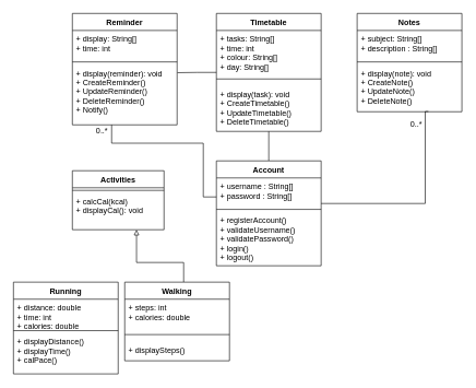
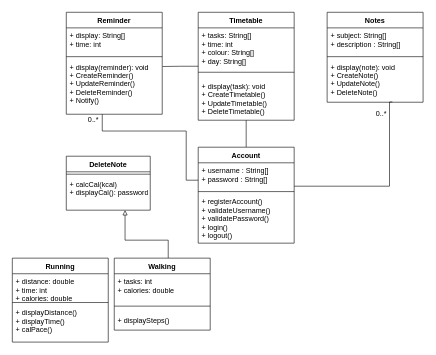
  <mxCell id="0" />
  <mxCell id="1" parent="0" />
  <mxCell id="2" style="edgeStyle=orthogonalEdgeStyle;rounded=0;orthogonalLoop=1;jettySize=auto;html=1;entryX=0.68;entryY=0.994;entryDx=0;entryDy=0;entryPerimeter=0;endArrow=none;endFill=0;" edge="1" parent="1" source="5" target="17"><mxGeometry relative="1" as="geometry"><Array as="points"><mxPoint x="649" y="310" /></Array></mxGeometry></mxCell>
  <mxCell id="3" style="edgeStyle=orthogonalEdgeStyle;rounded=0;orthogonalLoop=1;jettySize=auto;html=1;entryX=0.375;entryY=1;entryDx=0;entryDy=0;entryPerimeter=0;endArrow=none;endFill=0;" edge="1" parent="1" source="5" target="21"><mxGeometry relative="1" as="geometry"><Array as="points"><mxPoint x="310" y="300" /><mxPoint x="310" y="218" /><mxPoint x="170" y="218" /></Array></mxGeometry></mxCell>
  <mxCell id="4" style="edgeStyle=orthogonalEdgeStyle;rounded=0;orthogonalLoop=1;jettySize=auto;html=1;entryX=0.5;entryY=1;entryDx=0;entryDy=0;entryPerimeter=0;endArrow=none;endFill=0;" edge="1" parent="1" source="5" target="13"><mxGeometry relative="1" as="geometry" /></mxCell>
  <mxCell id="5" value="Account" style="swimlane;fontStyle=1;align=center;verticalAlign=top;childLayout=stackLayout;horizontal=1;startSize=26;horizontalStack=0;resizeParent=1;resizeParentMax=0;resizeLast=0;collapsible=1;marginBottom=0;" parent="1" vertex="1"><mxGeometry x="330" y="245" width="160" height="160" as="geometry" /></mxCell>
  <mxCell id="6" value="+ username : String[]&#10;+ password : String[]" style="text;strokeColor=none;fillColor=none;align=left;verticalAlign=top;spacingLeft=4;spacingRight=4;overflow=hidden;rotatable=0;points=[[0,0.5],[1,0.5]];portConstraint=eastwest;" parent="5" vertex="1"><mxGeometry y="26" width="160" height="44" as="geometry" /></mxCell>
  <mxCell id="7" value="" style="line;strokeWidth=1;fillColor=none;align=left;verticalAlign=middle;spacingTop=-1;spacingLeft=3;spacingRight=3;rotatable=0;labelPosition=right;points=[];portConstraint=eastwest;" parent="5" vertex="1"><mxGeometry y="70" width="160" height="8" as="geometry" /></mxCell>
  <mxCell id="8" value="+ registerAccount()&#10;+ validateUsername()&#10;+ validatePassword()&#10;+ login()&#10;+ logout()&#10;&#10;&#10;" style="text;strokeColor=none;fillColor=none;align=left;verticalAlign=top;spacingLeft=4;spacingRight=4;overflow=hidden;rotatable=0;points=[[0,0.5],[1,0.5]];portConstraint=eastwest;" parent="5" vertex="1"><mxGeometry y="78" width="160" height="82" as="geometry" /></mxCell>
  <mxCell id="9" style="edgeStyle=orthogonalEdgeStyle;rounded=0;orthogonalLoop=1;jettySize=auto;html=1;entryX=1.003;entryY=0.135;entryDx=0;entryDy=0;entryPerimeter=0;endArrow=none;endFill=0;" edge="1" parent="1" source="10" target="21"><mxGeometry relative="1" as="geometry" /></mxCell>
  <mxCell id="10" value="Timetable" style="swimlane;fontStyle=1;align=center;verticalAlign=top;childLayout=stackLayout;horizontal=1;startSize=26;horizontalStack=0;resizeParent=1;resizeParentMax=0;resizeLast=0;collapsible=1;marginBottom=0;" parent="1" vertex="1"><mxGeometry x="330" y="20" width="160" height="180" as="geometry" /></mxCell>
  <mxCell id="11" value="+ tasks: String[]&#10;+ time: int&#10;+ colour: String[]&#10;+ day: String[]" style="text;strokeColor=none;fillColor=none;align=left;verticalAlign=top;spacingLeft=4;spacingRight=4;overflow=hidden;rotatable=0;points=[[0,0.5],[1,0.5]];portConstraint=eastwest;" parent="10" vertex="1"><mxGeometry y="26" width="160" height="64" as="geometry" /></mxCell>
  <mxCell id="12" value="" style="line;strokeWidth=1;fillColor=none;align=left;verticalAlign=middle;spacingTop=-1;spacingLeft=3;spacingRight=3;rotatable=0;labelPosition=right;points=[];portConstraint=eastwest;" parent="10" vertex="1"><mxGeometry y="90" width="160" height="20" as="geometry" /></mxCell>
  <mxCell id="13" value="+ display(task): void&#10;+ CreateTimetable()&#10;+ UpdateTimetable()&#10;+ DeleteTimetable()&#10;" style="text;strokeColor=none;fillColor=none;align=left;verticalAlign=top;spacingLeft=4;spacingRight=4;overflow=hidden;rotatable=0;points=[[0,0.5],[1,0.5]];portConstraint=eastwest;" parent="10" vertex="1"><mxGeometry y="110" width="160" height="70" as="geometry" /></mxCell>
  <mxCell id="14" value="Notes" style="swimlane;fontStyle=1;align=center;verticalAlign=top;childLayout=stackLayout;horizontal=1;startSize=26;horizontalStack=0;resizeParent=1;resizeParentMax=0;resizeLast=0;collapsible=1;marginBottom=0;" parent="1" vertex="1"><mxGeometry x="545" y="20" width="160" height="150" as="geometry" /></mxCell>
  <mxCell id="15" value="+ subject: String[]&#10;+ description : String[]" style="text;strokeColor=none;fillColor=none;align=left;verticalAlign=top;spacingLeft=4;spacingRight=4;overflow=hidden;rotatable=0;points=[[0,0.5],[1,0.5]];portConstraint=eastwest;" parent="14" vertex="1"><mxGeometry y="26" width="160" height="44" as="geometry" /></mxCell>
  <mxCell id="16" value="" style="line;strokeWidth=1;fillColor=none;align=left;verticalAlign=middle;spacingTop=-1;spacingLeft=3;spacingRight=3;rotatable=0;labelPosition=right;points=[];portConstraint=eastwest;" parent="14" vertex="1"><mxGeometry y="70" width="160" height="8" as="geometry" /></mxCell>
  <mxCell id="17" value="+ display(note): void&#10;+ CreateNote()&#10;+ UpdateNote()&#10;+ DeleteNote()" style="text;strokeColor=none;fillColor=none;align=left;verticalAlign=top;spacingLeft=4;spacingRight=4;overflow=hidden;rotatable=0;points=[[0,0.5],[1,0.5]];portConstraint=eastwest;" parent="14" vertex="1"><mxGeometry y="78" width="160" height="72" as="geometry" /></mxCell>
  <mxCell id="18" value="Reminder" style="swimlane;fontStyle=1;align=center;verticalAlign=top;childLayout=stackLayout;horizontal=1;startSize=26;horizontalStack=0;resizeParent=1;resizeParentMax=0;resizeLast=0;collapsible=1;marginBottom=0;" parent="1" vertex="1"><mxGeometry x="110" y="20" width="160" height="170" as="geometry" /></mxCell>
  <mxCell id="19" value="+ display: String[]&#10;+ time: int&#10;" style="text;strokeColor=none;fillColor=none;align=left;verticalAlign=top;spacingLeft=4;spacingRight=4;overflow=hidden;rotatable=0;points=[[0,0.5],[1,0.5]];portConstraint=eastwest;" parent="18" vertex="1"><mxGeometry y="26" width="160" height="44" as="geometry" /></mxCell>
  <mxCell id="20" value="" style="line;strokeWidth=1;fillColor=none;align=left;verticalAlign=middle;spacingTop=-1;spacingLeft=3;spacingRight=3;rotatable=0;labelPosition=right;points=[];portConstraint=eastwest;" parent="18" vertex="1"><mxGeometry y="70" width="160" height="8" as="geometry" /></mxCell>
  <mxCell id="21" value="+ display(reminder): void&#10;+ CreateReminder()&#10;+ UpdateReminder()&#10;+ DeleteReminder()&#10;+ Notify()&#10;" style="text;strokeColor=none;fillColor=none;align=left;verticalAlign=top;spacingLeft=4;spacingRight=4;overflow=hidden;rotatable=0;points=[[0,0.5],[1,0.5]];portConstraint=eastwest;" parent="18" vertex="1"><mxGeometry y="78" width="160" height="92" as="geometry" /></mxCell>
- <mxCell id="22" value="Activities" style="swimlane;fontStyle=1;align=center;verticalAlign=top;childLayout=stackLayout;horizontal=1;startSize=26;horizontalStack=0;resizeParent=1;resizeParentMax=0;resizeLast=0;collapsible=1;marginBottom=0;" vertex="1" parent="1"><mxGeometry x="110" y="260" width="140" height="90" as="geometry" /></mxCell>
+ <mxCell id="22" value="DeleteNote" style="swimlane;fontStyle=1;align=center;verticalAlign=top;childLayout=stackLayout;horizontal=1;startSize=26;horizontalStack=0;resizeParent=1;resizeParentMax=0;resizeLast=0;collapsible=1;marginBottom=0;" vertex="1" parent="1"><mxGeometry x="110" y="260" width="140" height="90" as="geometry" /></mxCell>
  <mxCell id="23" value="" style="line;strokeWidth=1;fillColor=none;align=left;verticalAlign=middle;spacingTop=-1;spacingLeft=3;spacingRight=3;rotatable=0;labelPosition=right;points=[];portConstraint=eastwest;" vertex="1" parent="22"><mxGeometry y="26" width="140" height="8" as="geometry" /></mxCell>
- <mxCell id="24" value="+ calcCal(kcal)&#10;+ displayCal(): void&#10;" style="text;strokeColor=none;fillColor=none;align=left;verticalAlign=top;spacingLeft=4;spacingRight=4;overflow=hidden;rotatable=0;points=[[0,0.5],[1,0.5]];portConstraint=eastwest;" vertex="1" parent="22"><mxGeometry y="34" width="140" height="56" as="geometry" /></mxCell>
+ <mxCell id="24" value="+ calcCal(kcal)&#10;+ displayCal(): password&#10;" style="text;strokeColor=none;fillColor=none;align=left;verticalAlign=top;spacingLeft=4;spacingRight=4;overflow=hidden;rotatable=0;points=[[0,0.5],[1,0.5]];portConstraint=eastwest;" vertex="1" parent="22"><mxGeometry y="34" width="140" height="56" as="geometry" /></mxCell>
  <mxCell id="25" style="edgeStyle=orthogonalEdgeStyle;rounded=0;orthogonalLoop=1;jettySize=auto;html=1;endArrow=block;endFill=0;" edge="1" parent="1" source="26"><mxGeometry relative="1" as="geometry"><mxPoint x="208" y="350" as="targetPoint" /><Array as="points"><mxPoint x="280" y="400" /><mxPoint x="208" y="400" /></Array></mxGeometry></mxCell>
  <mxCell id="26" value="Walking" style="swimlane;fontStyle=1;align=center;verticalAlign=top;childLayout=stackLayout;horizontal=1;startSize=26;horizontalStack=0;resizeParent=1;resizeParentMax=0;resizeLast=0;collapsible=1;marginBottom=0;" vertex="1" parent="1"><mxGeometry x="190" y="430" width="160" height="120" as="geometry" /></mxCell>
- <mxCell id="27" value="+ steps: int&#10;+ calories: double" style="text;strokeColor=none;fillColor=none;align=left;verticalAlign=top;spacingLeft=4;spacingRight=4;overflow=hidden;rotatable=0;points=[[0,0.5],[1,0.5]];portConstraint=eastwest;" vertex="1" parent="26"><mxGeometry y="26" width="160" height="44" as="geometry" /></mxCell>
+ <mxCell id="27" value="+ tasks: int&#10;+ calories: double" style="text;strokeColor=none;fillColor=none;align=left;verticalAlign=top;spacingLeft=4;spacingRight=4;overflow=hidden;rotatable=0;points=[[0,0.5],[1,0.5]];portConstraint=eastwest;" vertex="1" parent="26"><mxGeometry y="26" width="160" height="44" as="geometry" /></mxCell>
  <mxCell id="28" value="" style="line;strokeWidth=1;fillColor=none;align=left;verticalAlign=middle;spacingTop=-1;spacingLeft=3;spacingRight=3;rotatable=0;labelPosition=right;points=[];portConstraint=eastwest;" vertex="1" parent="26"><mxGeometry y="70" width="160" height="20" as="geometry" /></mxCell>
  <mxCell id="29" value="+ displaySteps()&#10;&#10;" style="text;strokeColor=none;fillColor=none;align=left;verticalAlign=top;spacingLeft=4;spacingRight=4;overflow=hidden;rotatable=0;points=[[0,0.5],[1,0.5]];portConstraint=eastwest;" vertex="1" parent="26"><mxGeometry y="90" width="160" height="30" as="geometry" /></mxCell>
  <mxCell id="30" value="Running" style="swimlane;fontStyle=1;align=center;verticalAlign=top;childLayout=stackLayout;horizontal=1;startSize=26;horizontalStack=0;resizeParent=1;resizeParentMax=0;resizeLast=0;collapsible=1;marginBottom=0;" vertex="1" parent="1"><mxGeometry x="20" y="430" width="160" height="140" as="geometry" /></mxCell>
  <mxCell id="31" value="+ distance: double&#10;+ time: int&#10;+ calories: double&#10;+ pace: double" style="text;strokeColor=none;fillColor=none;align=left;verticalAlign=top;spacingLeft=4;spacingRight=4;overflow=hidden;rotatable=0;points=[[0,0.5],[1,0.5]];portConstraint=eastwest;" vertex="1" parent="30"><mxGeometry y="26" width="160" height="44" as="geometry" /></mxCell>
  <mxCell id="32" value="" style="line;strokeWidth=1;fillColor=none;align=left;verticalAlign=middle;spacingTop=-1;spacingLeft=3;spacingRight=3;rotatable=0;labelPosition=right;points=[];portConstraint=eastwest;" vertex="1" parent="30"><mxGeometry y="70" width="160" height="8" as="geometry" /></mxCell>
  <mxCell id="33" value="+ displayDistance()&#10;+ displayTime()&#10;+ calPace()&#10;&#10;&#10;&#10;&#10;&#10;" style="text;strokeColor=none;fillColor=none;align=left;verticalAlign=top;spacingLeft=4;spacingRight=4;overflow=hidden;rotatable=0;points=[[0,0.5],[1,0.5]];portConstraint=eastwest;" vertex="1" parent="30"><mxGeometry y="78" width="160" height="62" as="geometry" /></mxCell>
  <mxCell id="34" value="0..*" style="text;html=1;align=center;verticalAlign=middle;resizable=0;points=[];autosize=1;strokeColor=none;fillColor=none;" vertex="1" parent="1"><mxGeometry x="620" y="180" width="30" height="20" as="geometry" /></mxCell>
  <mxCell id="35" value="0..*" style="text;html=1;align=center;verticalAlign=middle;resizable=0;points=[];autosize=1;strokeColor=none;fillColor=none;" vertex="1" parent="1"><mxGeometry x="140" y="190" width="30" height="20" as="geometry" /></mxCell>
